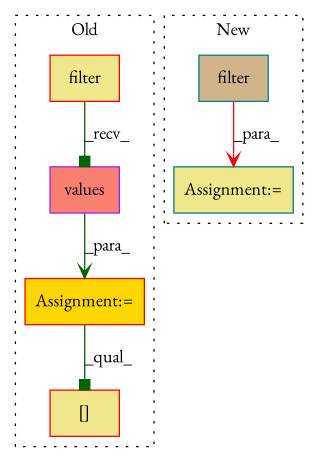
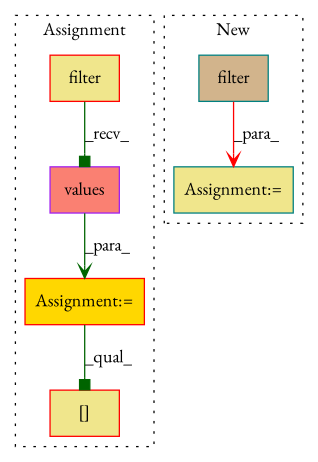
  digraph {
    fontname="EB Garamond"
    node [a=32 l="7,1" shape=box style=filled fillcolor=khaki color=red fontname="EB Garamond"]
    edge [color=darkgreen arrowhead=vee fontname="EB Garamond"]
    n1 [label=values s="3394,3405" fillcolor=salmon color=purple]
    n2 [a=2 l="2,1" label="[]" s="3509,3515"]
    n3 [label=filter s="3381,3392"]
    n4 [a=7 l=36 label="Assignment:=" s=3589 fillcolor=gold]
    n5 [label=filter s="3575,3592" fillcolor=tan color=teal]
    n6 [a=7 l=1 label="Assignment:=" s=3645 color=teal]
    subgraph cluster_1 {
-     label=Old
+     label=Assignment
      style=dotted
      n1
      n2
      n3
      n4
    }
    subgraph cluster_2 {
      label=New
      style=dotted
      n5
      n6
    }
    n1 -> n4 [label=_para_]
    n3 -> n1 [label=_recv_ arrowhead=box]
    n4 -> n2 [label=_qual_ arrowhead=box]
    n5 -> n6 [label=_para_ color=red]
  }
